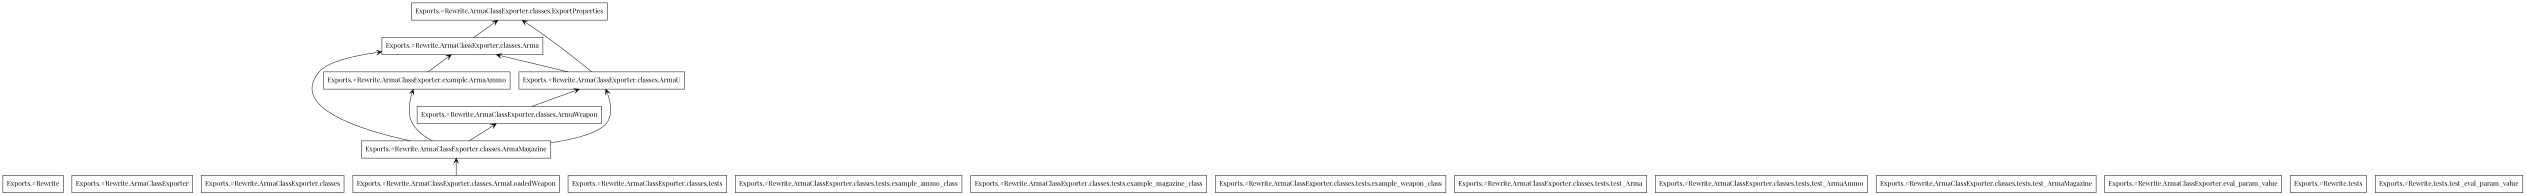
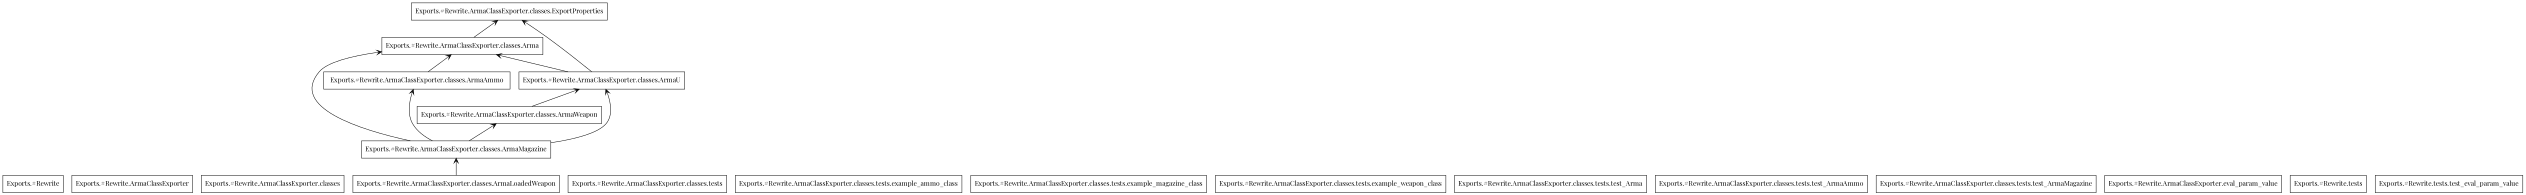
  digraph {
    fontname="Playfair Display"
    rankdir=BT
    node [color=black fontname="Playfair Display" shape=box style=solid]
    edge [arrowhead=open arrowtail=none fontname="Playfair Display"]
    n1 [label="Exports.#Rewrite"]
    n2 [label="Exports.#Rewrite.ArmaClassExporter"]
    n3 [label="Exports.#Rewrite.ArmaClassExporter.classes"]
    n4 [label="Exports.#Rewrite.ArmaClassExporter.classes.Arma"]
    n5 [label="Exports.#Rewrite.ArmaClassExporter.classes.ExportProperties"]
-   n6 [label="Exports.#Rewrite.ArmaClassExporter.example.ArmaAmmo"]
+   n6 [label="Exports.#Rewrite.ArmaClassExporter.classes.ArmaAmmo"]
    n7 [label="Exports.#Rewrite.ArmaClassExporter.classes.ArmaLoadedWeapon"]
    n8 [label="Exports.#Rewrite.ArmaClassExporter.classes.ArmaMagazine"]
    n9 [label="Exports.#Rewrite.ArmaClassExporter.classes.ArmaWeapon"]
    n10 [label="Exports.#Rewrite.ArmaClassExporter.classes.ArmaU"]
    n11 [label="Exports.#Rewrite.ArmaClassExporter.classes.tests"]
    n12 [label="Exports.#Rewrite.ArmaClassExporter.classes.tests.example_ammo_class"]
    n13 [label="Exports.#Rewrite.ArmaClassExporter.classes.tests.example_magazine_class"]
    n14 [label="Exports.#Rewrite.ArmaClassExporter.classes.tests.example_weapon_class"]
    n15 [label="Exports.#Rewrite.ArmaClassExporter.classes.tests.test_Arma"]
    n16 [label="Exports.#Rewrite.ArmaClassExporter.classes.tests.test_ArmaAmmo"]
    n17 [label="Exports.#Rewrite.ArmaClassExporter.classes.tests.test_ArmaMagazine"]
    n18 [label="Exports.#Rewrite.ArmaClassExporter.eval_param_value"]
    n19 [label="Exports.#Rewrite.tests"]
    n20 [label="Exports.#Rewrite.tests.test_eval_param_value"]
    n4 -> n5
    n6 -> n4
    n7 -> n8
    n8 -> n4
    n8 -> n6
    n8 -> n9
    n8 -> n10
    n9 -> n10
    n10 -> n4
    n10 -> n5
  }
